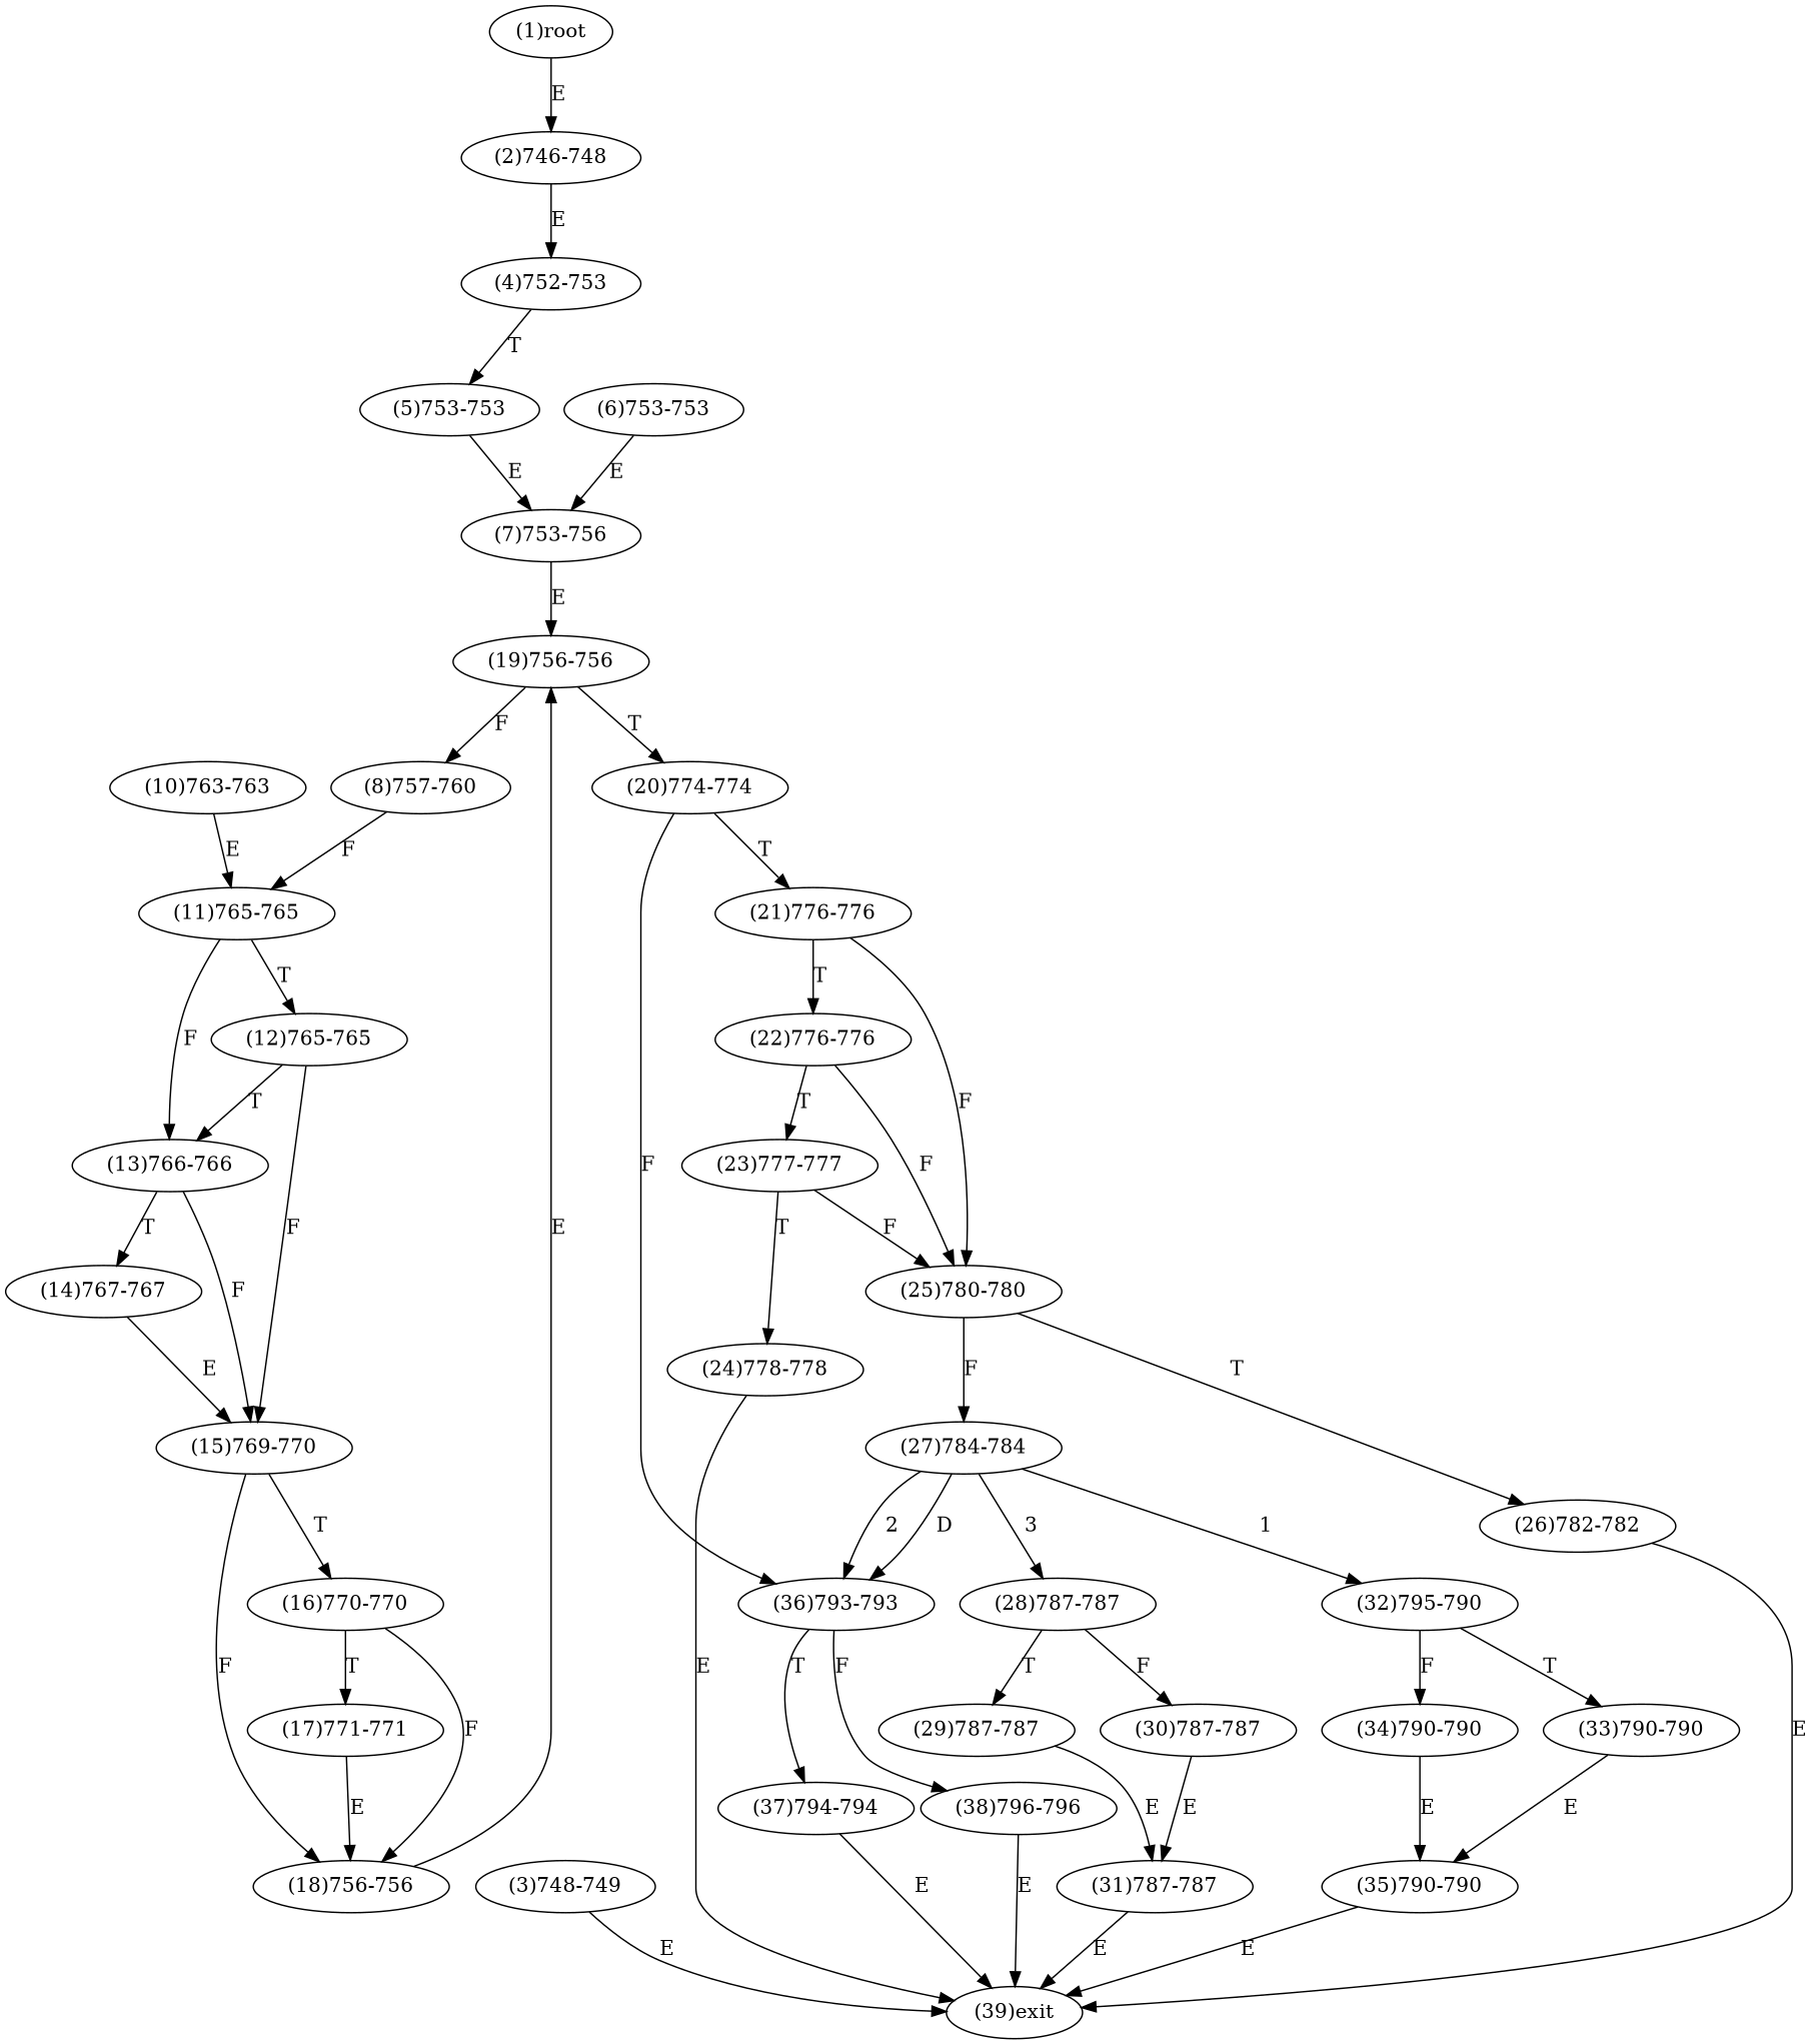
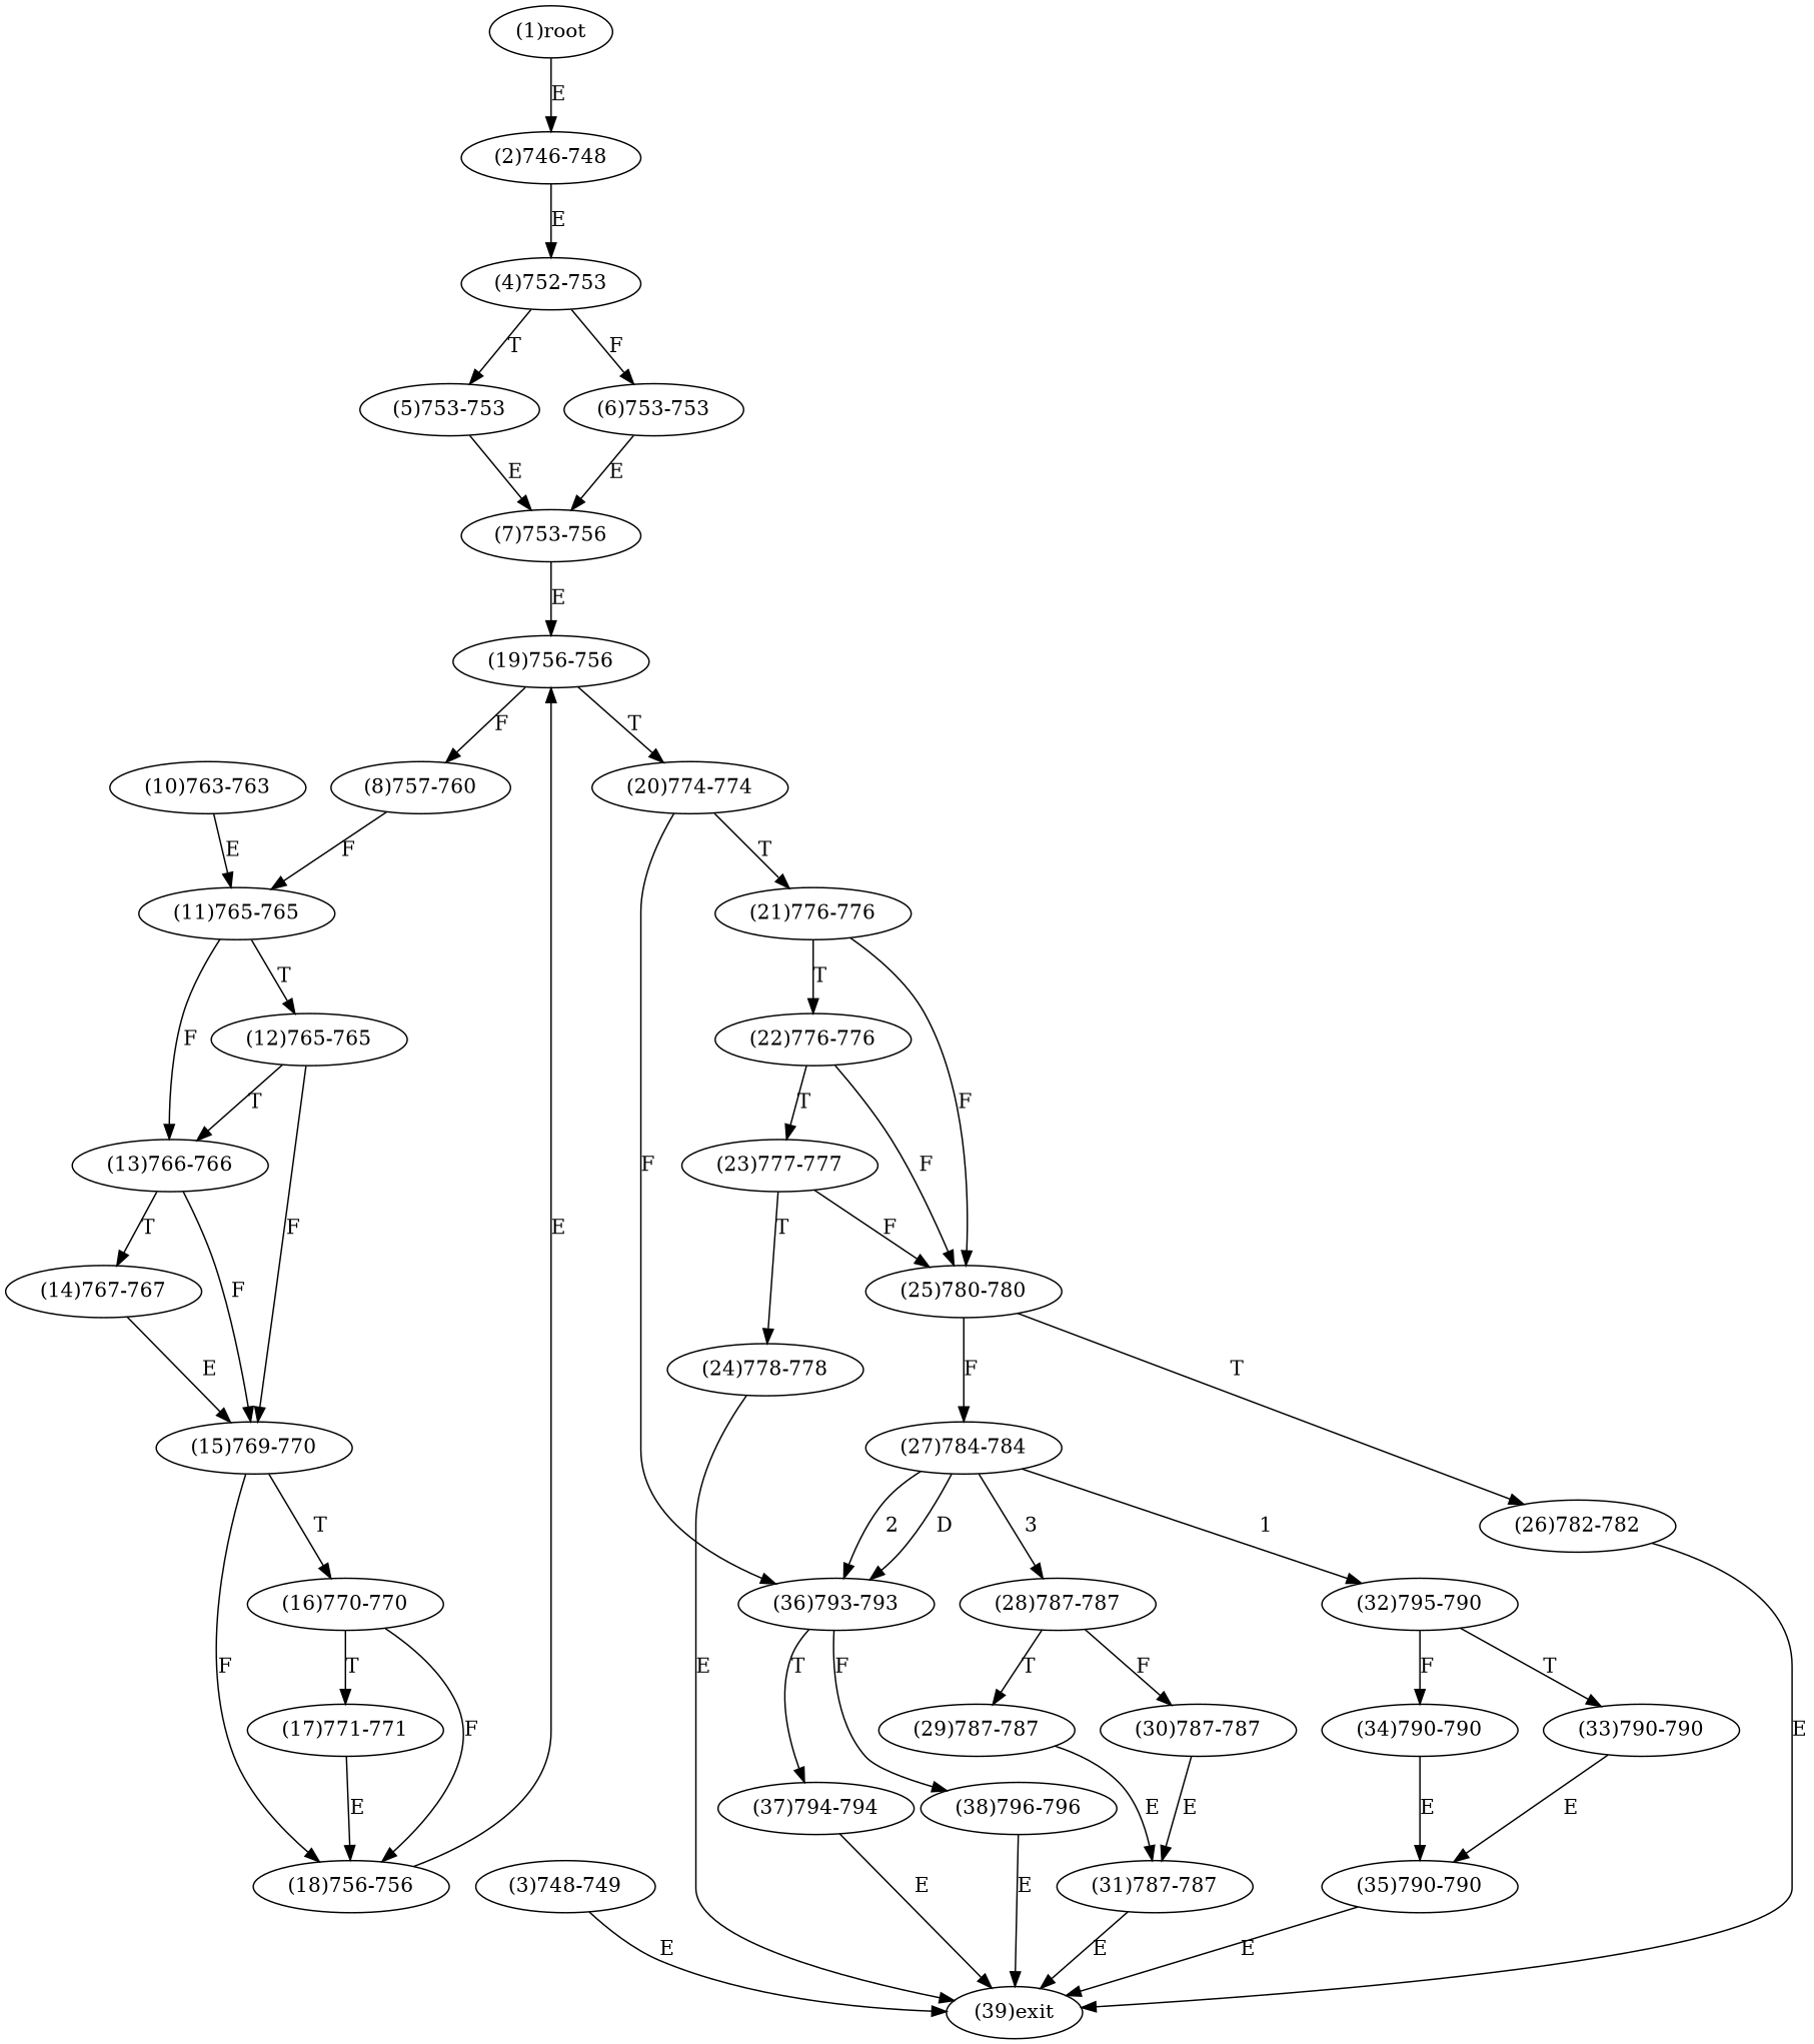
  digraph {
    n1 [label="(1)root"]
    n2 [label="(2)746-748"]
    n3 [label="(4)752-753"]
    n4 [label="(5)753-753"]
    n5 [label="(6)753-753"]
    n6 [label="(3)748-749"]
    n7 [label="(39)exit"]
    n8 [label="(7)753-756"]
    n9 [label="(19)756-756"]
    n10 [label="(8)757-760"]
    n11 [label="(20)774-774"]
    n12 [label="(11)765-765"]
    n13 [label="(12)765-765"]
    n14 [label="(13)766-766"]
    n15 [label="(10)763-763"]
    n16 [label="(15)769-770"]
    n17 [label="(14)767-767"]
    n18 [label="(16)770-770"]
    n19 [label="(18)756-756"]
    n20 [label="(17)771-771"]
    n21 [label="(21)776-776"]
    n22 [label="(36)793-793"]
    n23 [label="(22)776-776"]
    n24 [label="(25)780-780"]
    n25 [label="(23)777-777"]
    n26 [label="(27)784-784"]
    n27 [label="(26)782-782"]
    n28 [label="(38)796-796"]
    n29 [label="(37)794-794"]
    n30 [label="(24)778-778"]
    n31 [label="(28)787-787"]
    n32 [label="(32)795-790"]
    n33 [label="(29)787-787"]
    n34 [label="(30)787-787"]
    n35 [label="(34)790-790"]
    n36 [label="(33)790-790"]
    n37 [label="(31)787-787"]
    n38 [label="(35)790-790"]
    n1 -> n2 [label=E]
    n2 -> n3 [label=E]
    n3 -> n4 [label=T]
+   n3 -> n5 [label=F]
    n4 -> n8 [label=E]
    n5 -> n8 [label=E]
    n6 -> n7 [label=E]
    n8 -> n9 [label=E]
    n9 -> n10 [label=F]
    n9 -> n11 [label=T]
    n10 -> n12 [label=F]
    n11 -> n21 [label=T]
    n11 -> n22 [label=F]
    n12 -> n13 [label=T]
    n12 -> n14 [label=F]
    n13 -> n14 [label=T]
    n13 -> n16 [label=F]
    n14 -> n16 [label=F]
    n14 -> n17 [label=T]
    n15 -> n12 [label=E]
    n16 -> n18 [label=T]
    n16 -> n19 [label=F]
    n17 -> n16 [label=E]
    n18 -> n19 [label=F]
    n18 -> n20 [label=T]
    n19 -> n9 [label=E]
    n20 -> n19 [label=E]
    n21 -> n23 [label=T]
    n21 -> n24 [label=F]
    n22 -> n28 [label=F]
    n22 -> n29 [label=T]
    n23 -> n24 [label=F]
    n23 -> n25 [label=T]
    n24 -> n26 [label=F]
    n24 -> n27 [label=T]
    n25 -> n24 [label=F]
    n25 -> n30 [label=T]
    n26 -> n22 [label=2]
    n26 -> n22 [label=D]
    n26 -> n31 [label=3]
    n26 -> n32 [label=1]
    n27 -> n7 [label=E]
    n28 -> n7 [label=E]
    n29 -> n7 [label=E]
    n30 -> n7 [label=E]
    n31 -> n33 [label=T]
    n31 -> n34 [label=F]
    n32 -> n35 [label=F]
    n32 -> n36 [label=T]
    n33 -> n37 [label=E]
    n34 -> n37 [label=E]
    n35 -> n38 [label=E]
    n36 -> n38 [label=E]
    n37 -> n7 [label=E]
    n38 -> n7 [label=E]
  }
